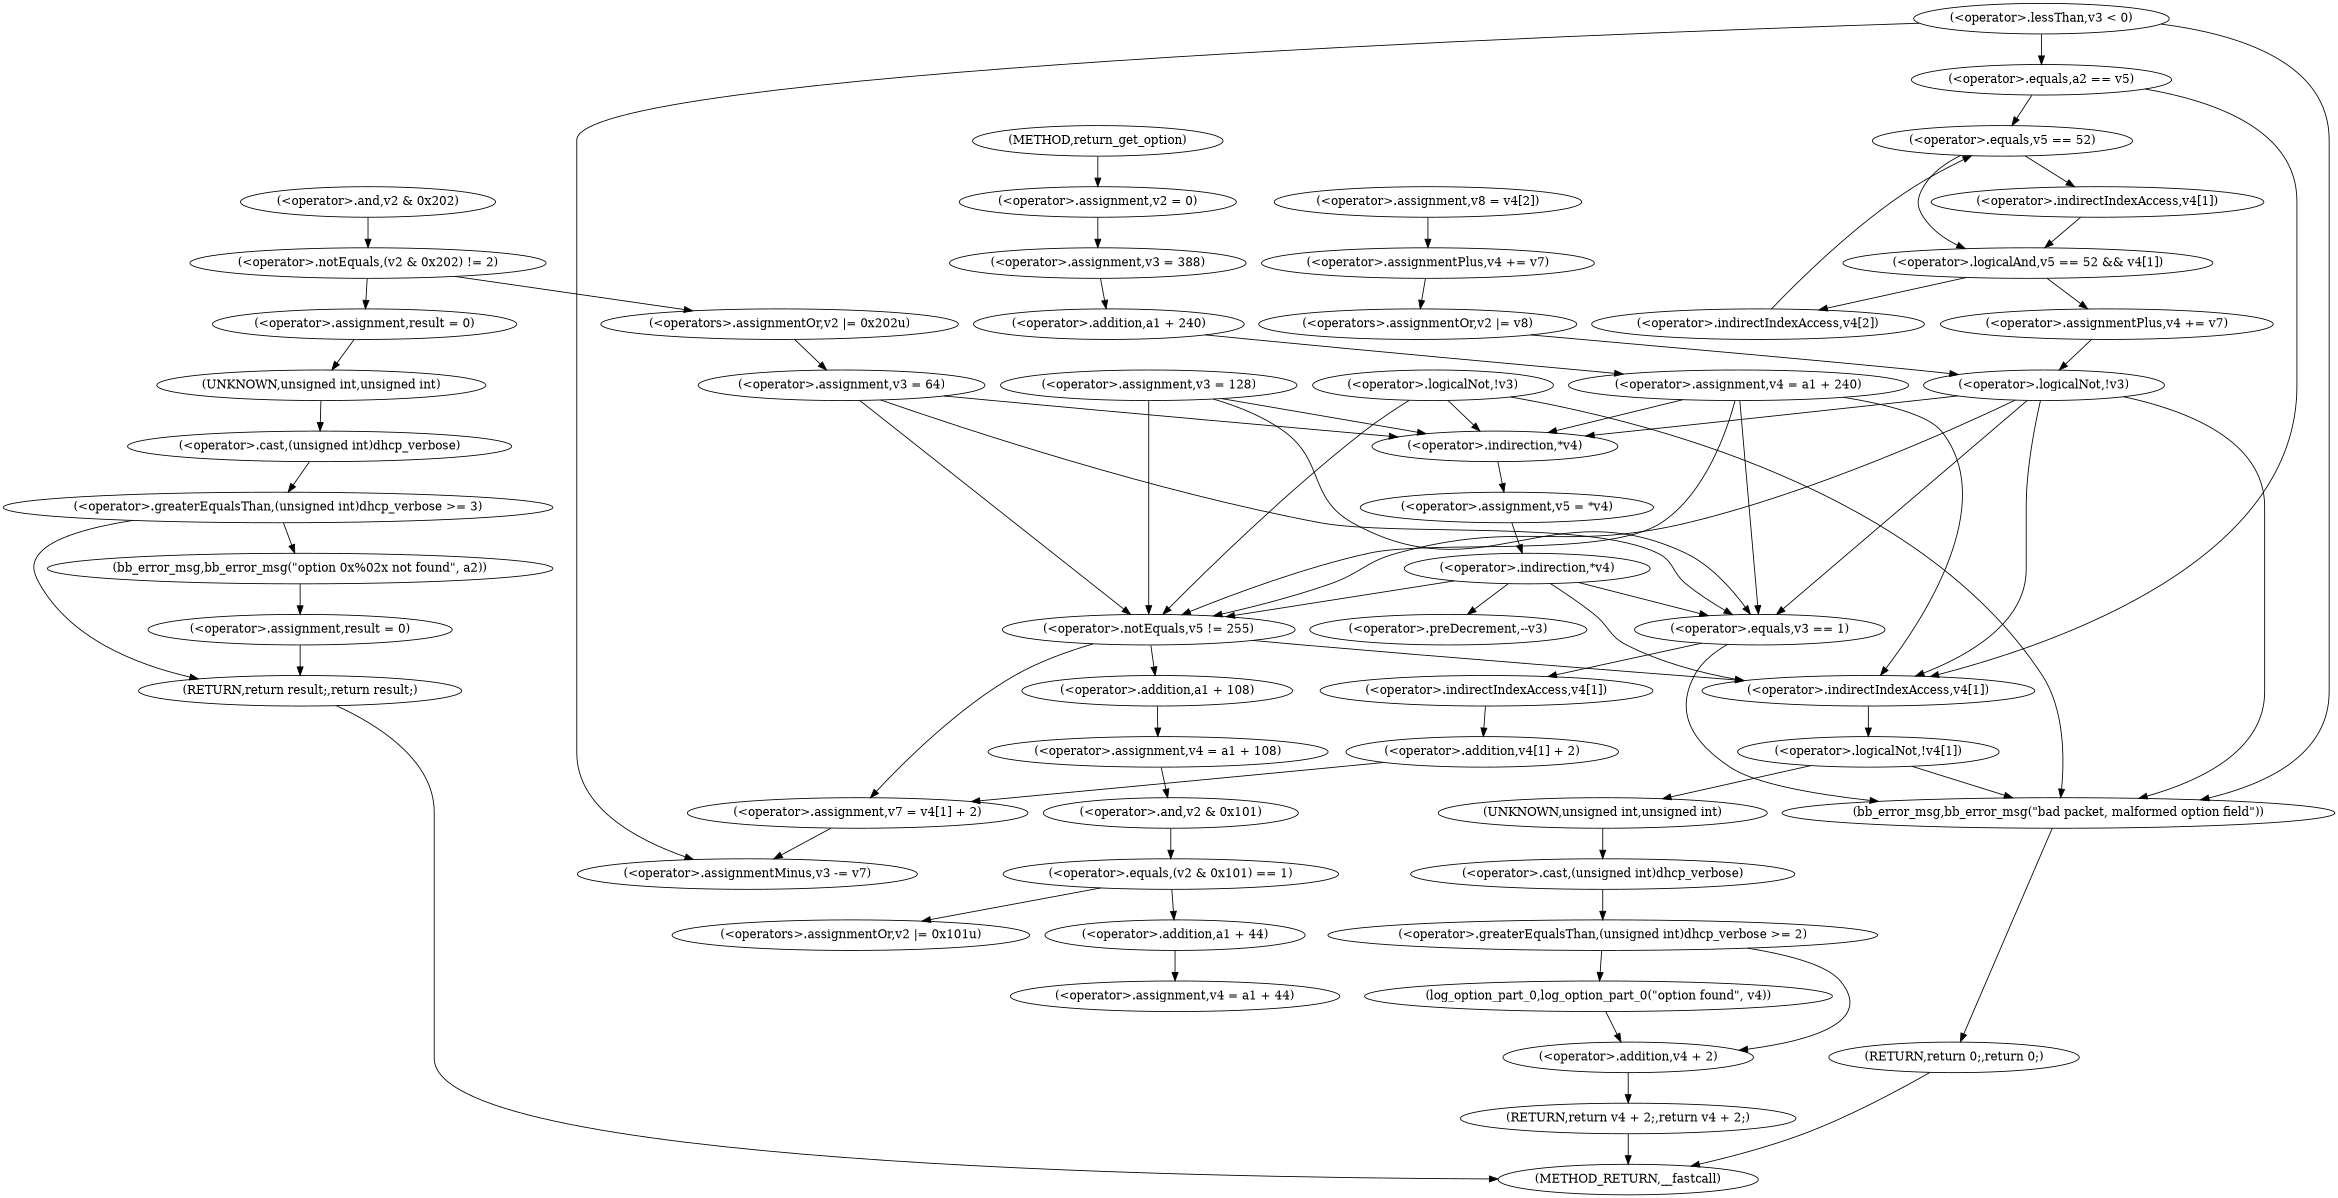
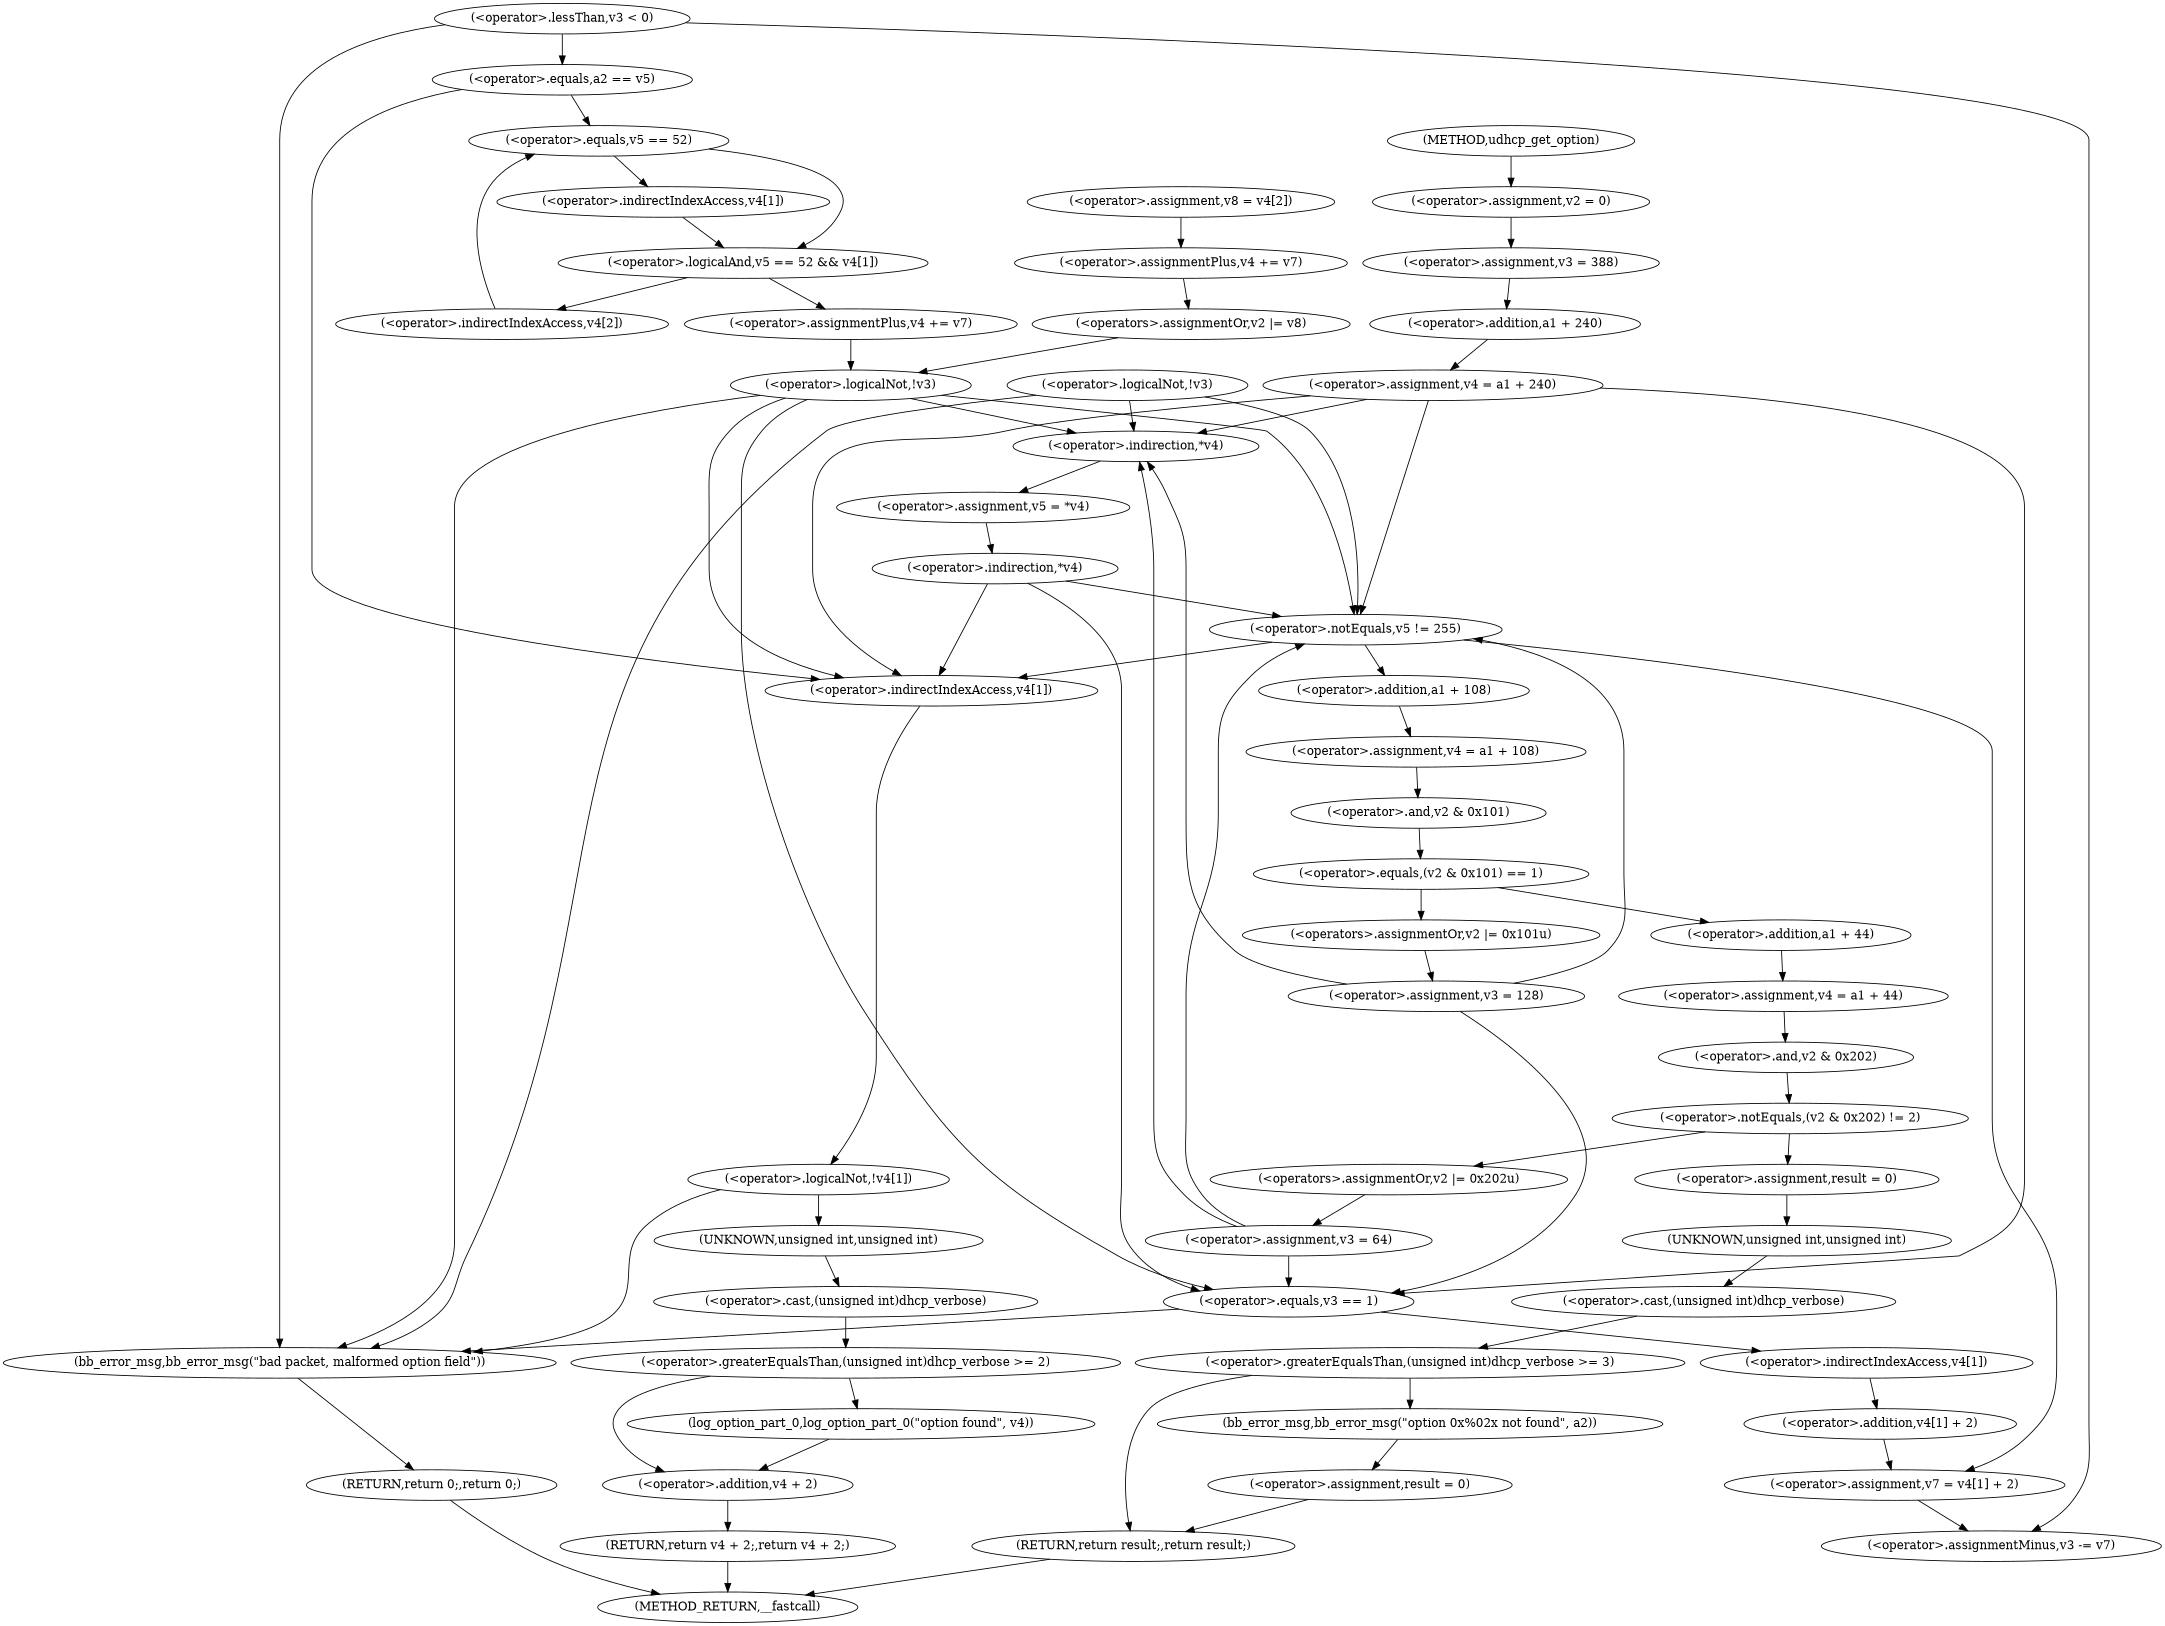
  digraph {
    fontname="DejaVu Serif"
    node [fontname="DejaVu Serif"]
    edge [fontname="DejaVu Serif"]
    n1 [label="(<operator>.assignment,v2 = 0)"]
    n2 [label="(<operator>.assignment,v3 = 388)"]
    n3 [label="(<operator>.addition,a1 + 240)"]
    n4 [label="(<operator>.assignment,v4 = a1 + 240)"]
    n5 [label="(<operator>.indirection,*v4)"]
    n6 [label="(<operator>.notEquals,v5 != 255)"]
    n7 [label="(<operator>.equals,v3 == 1)"]
    n8 [label="(<operator>.indirectIndexAccess,v4[1])"]
    n9 [label="(<operator>.assignment,v5 = *v4)"]
    n10 [label="(<operator>.addition,a1 + 108)"]
    n11 [label="(<operator>.assignment,v7 = v4[1] + 2)"]
    n12 [label="(bb_error_msg,bb_error_msg(\"bad packet, malformed option field\"))"]
    n13 [label="(<operator>.indirectIndexAccess,v4[1])"]
    n14 [label="(<operator>.logicalNot,!v4[1])"]
    n15 [label="(<operator>.indirection,*v4)"]
-   n16 [label="(<operator>.preDecrement,--v3)"]
    n17 [label="(<operator>.logicalNot,!v3)"]
    n18 [label="(RETURN,return 0;,return 0;)"]
    n19 [label="(<operator>.assignment,v4 = a1 + 108)"]
    n20 [label="(<operator>.and,v2 & 0x101)"]
    n21 [label="(<operator>.equals,(v2 & 0x101) == 1)"]
    n22 [label="(<operators>.assignmentOr,v2 |= 0x101u)"]
    n23 [label="(<operator>.addition,a1 + 44)"]
    n24 [label="(<operator>.assignment,v3 = 128)"]
    n25 [label="(<operator>.assignment,v4 = a1 + 44)"]
    n26 [label="(<operator>.and,v2 & 0x202)"]
    n27 [label="(<operator>.notEquals,(v2 & 0x202) != 2)"]
    n28 [label="(<operator>.assignment,result = 0)"]
    n29 [label="(<operators>.assignmentOr,v2 |= 0x202u)"]
    n30 [label="(UNKNOWN,unsigned int,unsigned int)"]
    n31 [label="(<operator>.assignment,v3 = 64)"]
    n32 [label="(<operator>.cast,(unsigned int)dhcp_verbose)"]
    n33 [label="(<operator>.greaterEqualsThan,(unsigned int)dhcp_verbose >= 3)"]
    n34 [label="(bb_error_msg,bb_error_msg(\"option 0x%02x not found\", a2))"]
    n35 [label="(RETURN,return result;,return result;)"]
    n36 [label="(<operator>.assignment,result = 0)"]
    n37 [label="(METHOD_RETURN,__fastcall)"]
    n38 [label="(<operator>.addition,v4[1] + 2)"]
    n39 [label="(<operator>.assignmentMinus,v3 -= v7)"]
    n40 [label="(<operator>.lessThan,v3 < 0)"]
    n41 [label="(<operator>.equals,a2 == v5)"]
    n42 [label="(<operator>.equals,v5 == 52)"]
    n43 [label="(<operator>.logicalAnd,v5 == 52 && v4[1])"]
    n44 [label="(<operator>.indirectIndexAccess,v4[1])"]
    n45 [label="(<operator>.indirectIndexAccess,v4[2])"]
    n46 [label="(<operator>.assignmentPlus,v4 += v7)"]
    n47 [label="(<operator>.logicalNot,!v3)"]
    n48 [label="(<operator>.assignment,v8 = v4[2])"]
    n49 [label="(<operator>.assignmentPlus,v4 += v7)"]
    n50 [label="(<operators>.assignmentOr,v2 |= v8)"]
    n51 [label="(UNKNOWN,unsigned int,unsigned int)"]
    n52 [label="(<operator>.cast,(unsigned int)dhcp_verbose)"]
    n53 [label="(<operator>.greaterEqualsThan,(unsigned int)dhcp_verbose >= 2)"]
    n54 [label="(log_option_part_0,log_option_part_0(\"option found\", v4))"]
    n55 [label="(<operator>.addition,v4 + 2)"]
    n56 [label="(RETURN,return v4 + 2;,return v4 + 2;)"]
-   n57 [label="(METHOD,return_get_option)"]
+   n57 [label="(METHOD,udhcp_get_option)"]
    n1 -> n2
    n2 -> n3
    n3 -> n4
    n4 -> n5
    n4 -> n6
    n4 -> n7
    n4 -> n8
    n5 -> n9
    n6 -> n8
    n6 -> n10
    n6 -> n11
    n7 -> n12
    n7 -> n13
    n8 -> n14
    n9 -> n15
    n10 -> n19
    n11 -> n39
    n12 -> n18
    n13 -> n38
    n14 -> n12
    n14 -> n51
    n15 -> n6
    n15 -> n7
    n15 -> n8
-   n15 -> n16
    n17 -> n5
    n17 -> n6
    n17 -> n12
    n18 -> n37
    n19 -> n20
    n20 -> n21
    n21 -> n22
    n21 -> n23
+   n22 -> n24
    n23 -> n25
    n24 -> n5
    n24 -> n6
    n24 -> n7
+   n25 -> n26
    n26 -> n27
    n27 -> n28
    n27 -> n29
    n28 -> n30
    n29 -> n31
    n30 -> n32
    n31 -> n5
    n31 -> n6
    n31 -> n7
    n32 -> n33
    n33 -> n34
    n33 -> n35
    n34 -> n36
    n35 -> n37
    n36 -> n35
    n38 -> n11
    n40 -> n12
    n40 -> n39
    n40 -> n41
    n41 -> n8
    n41 -> n42
    n42 -> n43
    n42 -> n44
    n43 -> n45
    n43 -> n46
    n44 -> n43
    n45 -> n42
    n46 -> n47
    n47 -> n5
    n47 -> n6
    n47 -> n7
    n47 -> n8
    n47 -> n12
    n48 -> n49
    n49 -> n50
    n50 -> n47
    n51 -> n52
    n52 -> n53
    n53 -> n54
    n53 -> n55
    n54 -> n55
    n55 -> n56
    n56 -> n37
    n57 -> n1
  }
